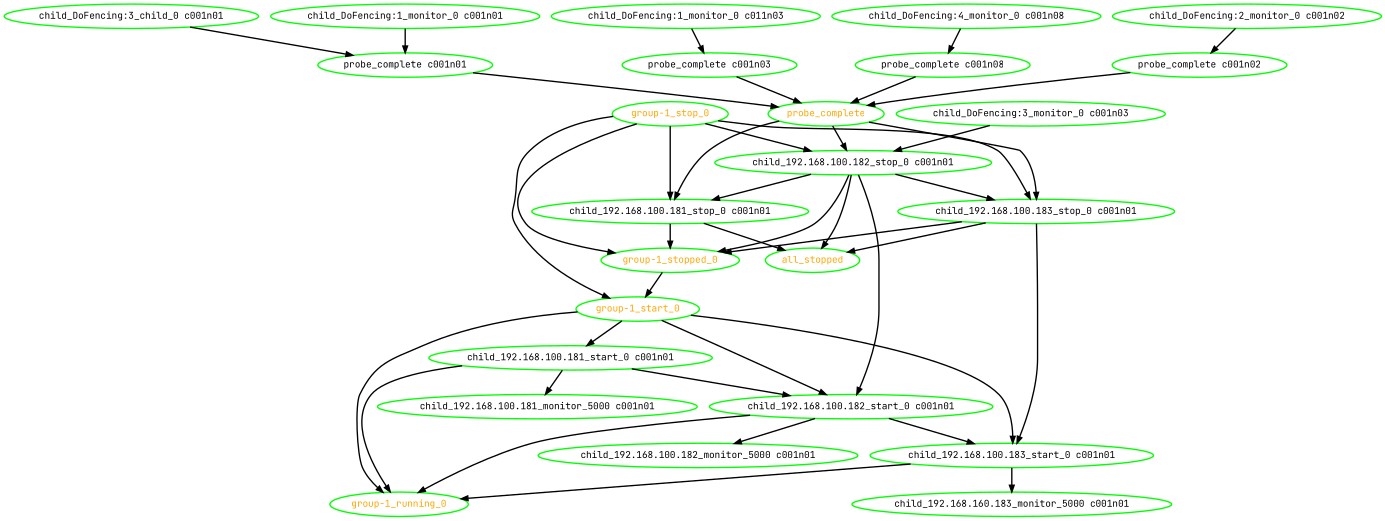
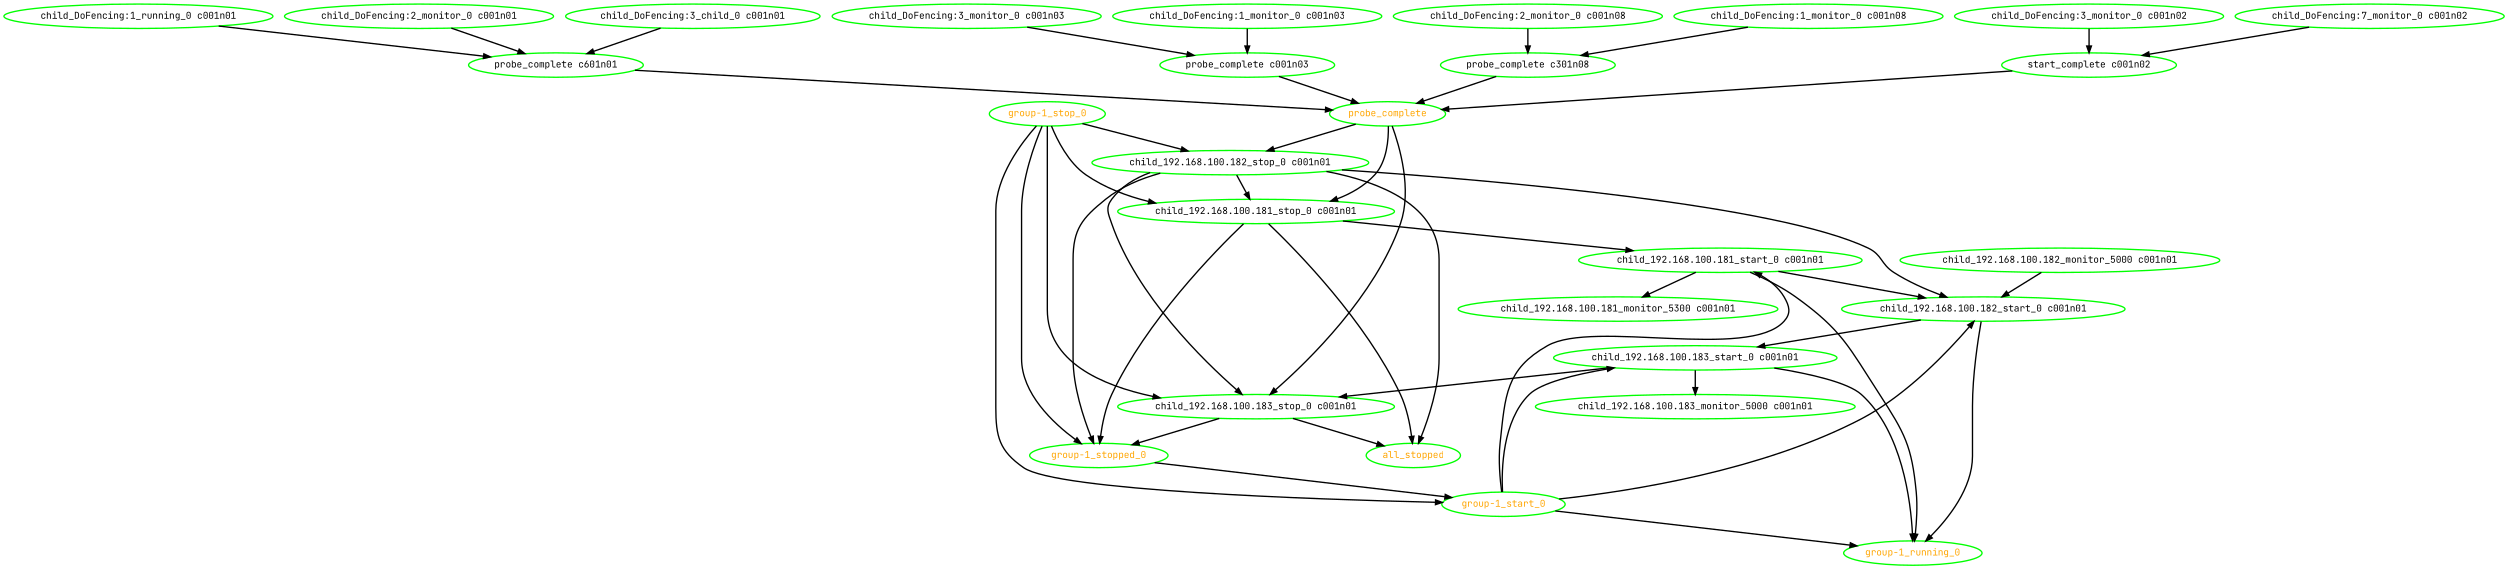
  digraph {
    fontname="JetBrains Mono"
    node [color=green fontcolor=black fontname="JetBrains Mono" style=bold]
    edge [fontname="JetBrains Mono" style=bold]
    all_stopped [fontcolor=orange]
    "child_192.168.100.181_start_0 c001n01"
-   "child_192.168.100.181_monitor_5000 c001n01"
+   "child_192.168.100.181_monitor_5000 c001n01" [label="child_192.168.100.181_monitor_5300 c001n01"]
    "child_192.168.100.182_start_0 c001n01"
    "group-1_running_0" [fontcolor=orange]
    "child_192.168.100.182_monitor_5000 c001n01"
    "child_192.168.100.183_start_0 c001n01"
-   "child_192.168.100.183_monitor_5000 c001n01" [label="child_192.168.160.183_monitor_5000 c001n01"]
+   "child_192.168.100.183_monitor_5000 c001n01"
    "child_192.168.100.181_stop_0 c001n01"
    "group-1_stopped_0" [fontcolor=orange]
    "group-1_start_0" [fontcolor=orange]
    "child_192.168.100.182_stop_0 c001n01"
    "child_192.168.100.183_stop_0 c001n01"
-   "child_DoFencing:1_monitor_0 c001n01"
-   "probe_complete c001n01"
+   "child_DoFencing:1_monitor_0 c001n01" [label="child_DoFencing:1_running_0 c001n01"]
+   "probe_complete c001n01" [label="probe_complete c601n01"]
    probe_complete [fontcolor=orange]
-   "child_DoFencing:1_monitor_0 c001n03" [label="child_DoFencing:1_monitor_0 c011n03"]
+   "child_DoFencing:1_monitor_0 c001n03"
    "probe_complete c001n03"
-   "probe_complete c001n08"
-   "child_DoFencing:2_monitor_0 c001n02"
-   "probe_complete c001n02"
-   "child_DoFencing:2_monitor_0 c001n08" [label="child_DoFencing:4_monitor_0 c001n08"]
+   "child_DoFencing:1_monitor_0 c001n08"
+   "probe_complete c001n08" [label="probe_complete c301n08"]
+   "child_DoFencing:2_monitor_0 c001n01"
+   "child_DoFencing:2_monitor_0 c001n02" [label="child_DoFencing:7_monitor_0 c001n02"]
+   "probe_complete c001n02" [label="start_complete c001n02"]
+   "child_DoFencing:2_monitor_0 c001n08"
    n25 [label="child_DoFencing:3_child_0 c001n01"]
+   "child_DoFencing:3_monitor_0 c001n02"
    "child_DoFencing:3_monitor_0 c001n03"
    "group-1_stop_0" [fontcolor=orange]
    "child_192.168.100.181_start_0 c001n01" -> "child_192.168.100.181_monitor_5000 c001n01"
    "child_192.168.100.181_start_0 c001n01" -> "child_192.168.100.182_start_0 c001n01"
    "child_192.168.100.181_start_0 c001n01" -> "group-1_running_0"
    "child_192.168.100.182_start_0 c001n01" -> "group-1_running_0"
-   "child_192.168.100.182_start_0 c001n01" -> "child_192.168.100.182_monitor_5000 c001n01"
+   "child_192.168.100.182_monitor_5000 c001n01" -> "child_192.168.100.182_start_0 c001n01"
    "child_192.168.100.182_start_0 c001n01" -> "child_192.168.100.183_start_0 c001n01"
    "child_192.168.100.183_start_0 c001n01" -> "group-1_running_0"
    "child_192.168.100.183_start_0 c001n01" -> "child_192.168.100.183_monitor_5000 c001n01"
    "child_192.168.100.181_stop_0 c001n01" -> all_stopped
+   "child_192.168.100.181_stop_0 c001n01" -> "child_192.168.100.181_start_0 c001n01"
    "child_192.168.100.181_stop_0 c001n01" -> "group-1_stopped_0"
    "group-1_stopped_0" -> "group-1_start_0"
    "group-1_start_0" -> "child_192.168.100.181_start_0 c001n01"
    "group-1_start_0" -> "child_192.168.100.182_start_0 c001n01"
    "group-1_start_0" -> "group-1_running_0"
    "group-1_start_0" -> "child_192.168.100.183_start_0 c001n01"
    "child_192.168.100.182_stop_0 c001n01" -> all_stopped
    "child_192.168.100.182_stop_0 c001n01" -> "child_192.168.100.182_start_0 c001n01"
    "child_192.168.100.182_stop_0 c001n01" -> "child_192.168.100.181_stop_0 c001n01"
    "child_192.168.100.182_stop_0 c001n01" -> "group-1_stopped_0"
    "child_192.168.100.182_stop_0 c001n01" -> "child_192.168.100.183_stop_0 c001n01"
    "child_192.168.100.183_stop_0 c001n01" -> all_stopped
-   "child_192.168.100.183_stop_0 c001n01" -> "child_192.168.100.183_start_0 c001n01"
+   "child_192.168.100.183_start_0 c001n01" -> "child_192.168.100.183_stop_0 c001n01"
    "child_192.168.100.183_stop_0 c001n01" -> "group-1_stopped_0"
    "child_DoFencing:1_monitor_0 c001n01" -> "probe_complete c001n01"
    "probe_complete c001n01" -> probe_complete
    probe_complete -> "child_192.168.100.181_stop_0 c001n01"
    probe_complete -> "child_192.168.100.182_stop_0 c001n01"
    probe_complete -> "child_192.168.100.183_stop_0 c001n01"
    "child_DoFencing:1_monitor_0 c001n03" -> "probe_complete c001n03"
    "probe_complete c001n03" -> probe_complete
+   "child_DoFencing:1_monitor_0 c001n08" -> "probe_complete c001n08"
    "probe_complete c001n08" -> probe_complete
+   "child_DoFencing:2_monitor_0 c001n01" -> "probe_complete c001n01"
    "child_DoFencing:2_monitor_0 c001n02" -> "probe_complete c001n02"
    "probe_complete c001n02" -> probe_complete
    "child_DoFencing:2_monitor_0 c001n08" -> "probe_complete c001n08"
    n25 -> "probe_complete c001n01"
-   "child_DoFencing:3_monitor_0 c001n03" -> "child_192.168.100.182_stop_0 c001n01"
+   "child_DoFencing:3_monitor_0 c001n02" -> "probe_complete c001n02"
+   "child_DoFencing:3_monitor_0 c001n03" -> "probe_complete c001n03"
    "group-1_stop_0" -> "child_192.168.100.181_stop_0 c001n01"
    "group-1_stop_0" -> "group-1_stopped_0"
    "group-1_stop_0" -> "group-1_start_0"
    "group-1_stop_0" -> "child_192.168.100.182_stop_0 c001n01"
    "group-1_stop_0" -> "child_192.168.100.183_stop_0 c001n01"
  }
